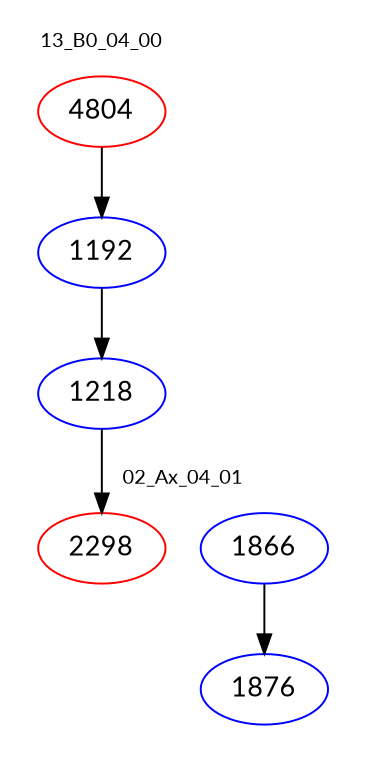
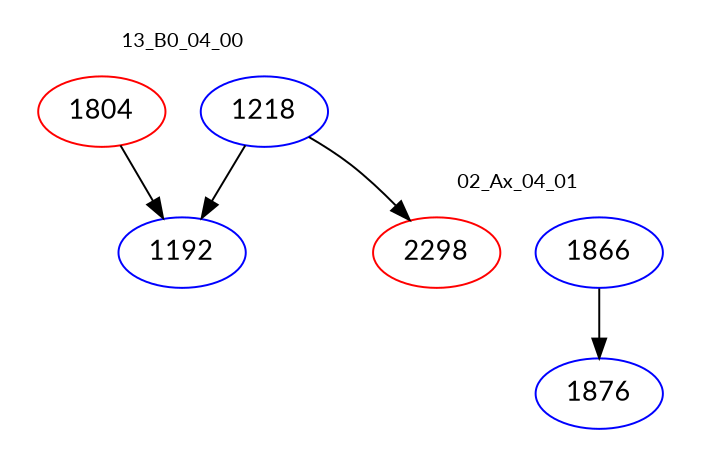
  digraph {
    fontname=Lato
    node [color=blue fontname=Lato]
    edge [color=black fontname=Lato]
    n1 [label=1866]
    n2 [label=1876]
    n3 [color=red label=2298]
    n4 [label=1192]
    n5 [label=1218]
-   n6 [color=red label=4804]
+   n6 [color=red label=1804]
    subgraph cluster_1 {
      color=white
      fontsize=10
      label="02_Ax_04_01"
      n1
      n2
      n3
    }
    subgraph cluster_2 {
      color=white
      fontsize=10
      label="13_B0_04_00"
      n4
      n5
      n6
    }
    n1 -> n2
-   n4 -> n5
+   n5 -> n4
    n5 -> n3
    n6 -> n4
  }
